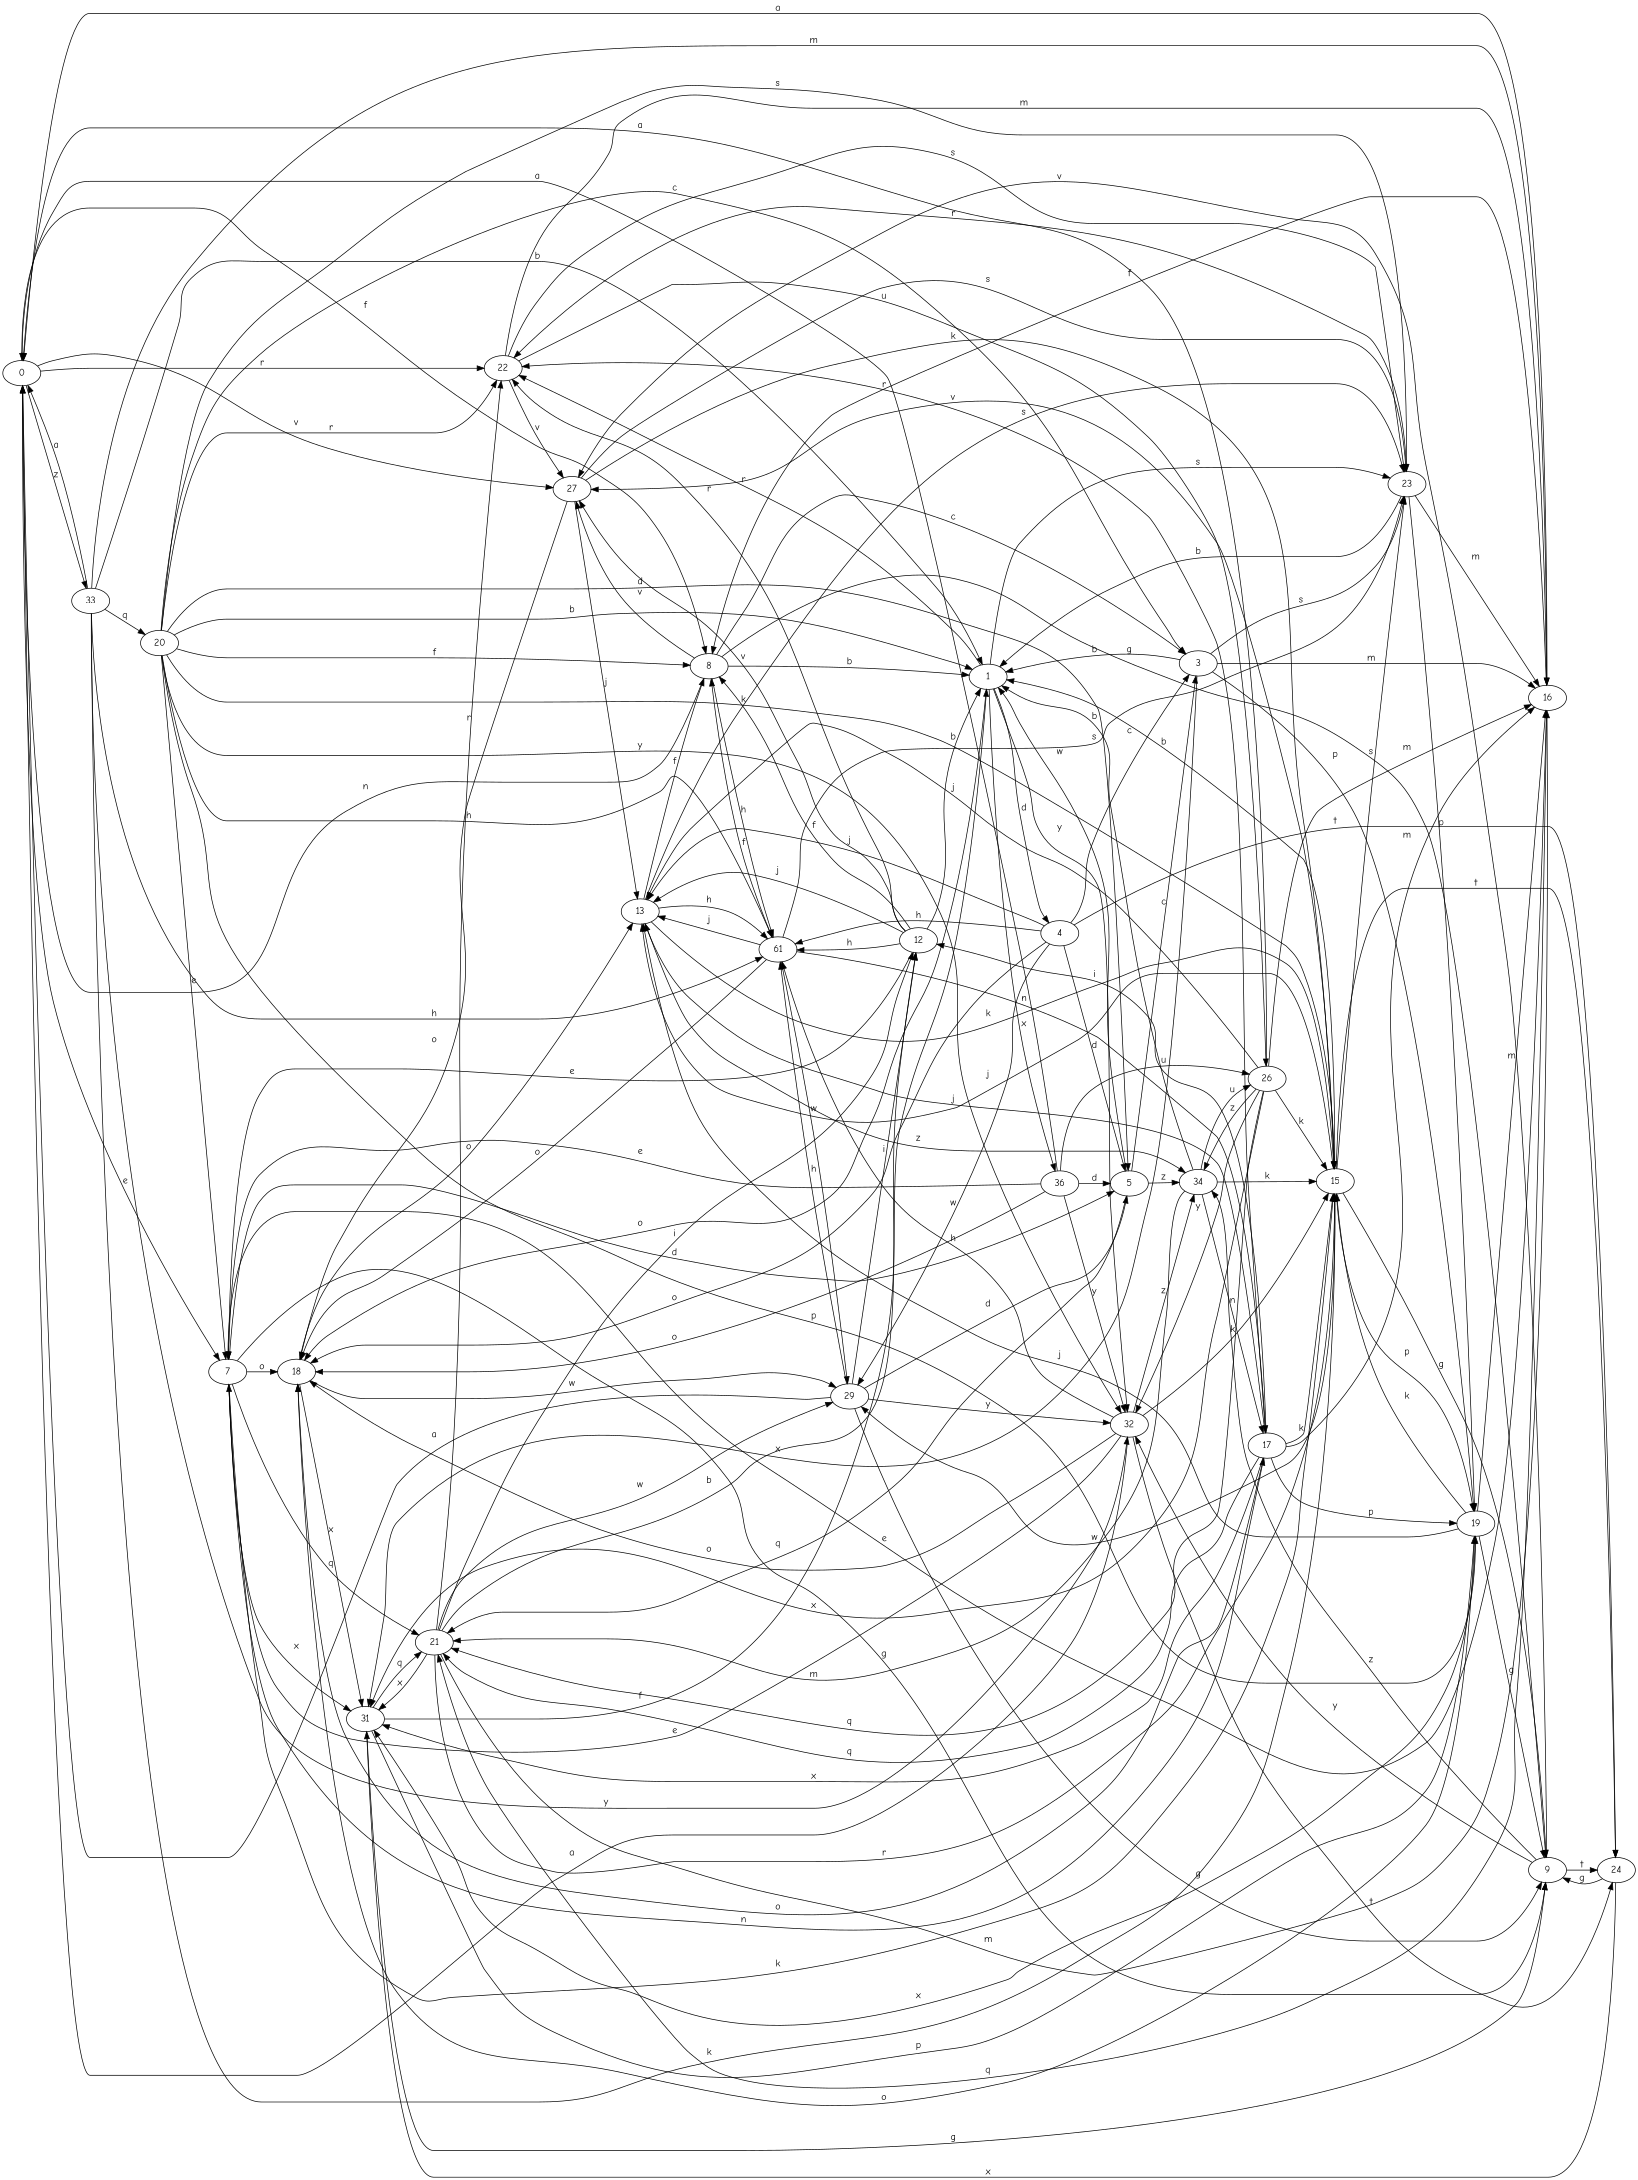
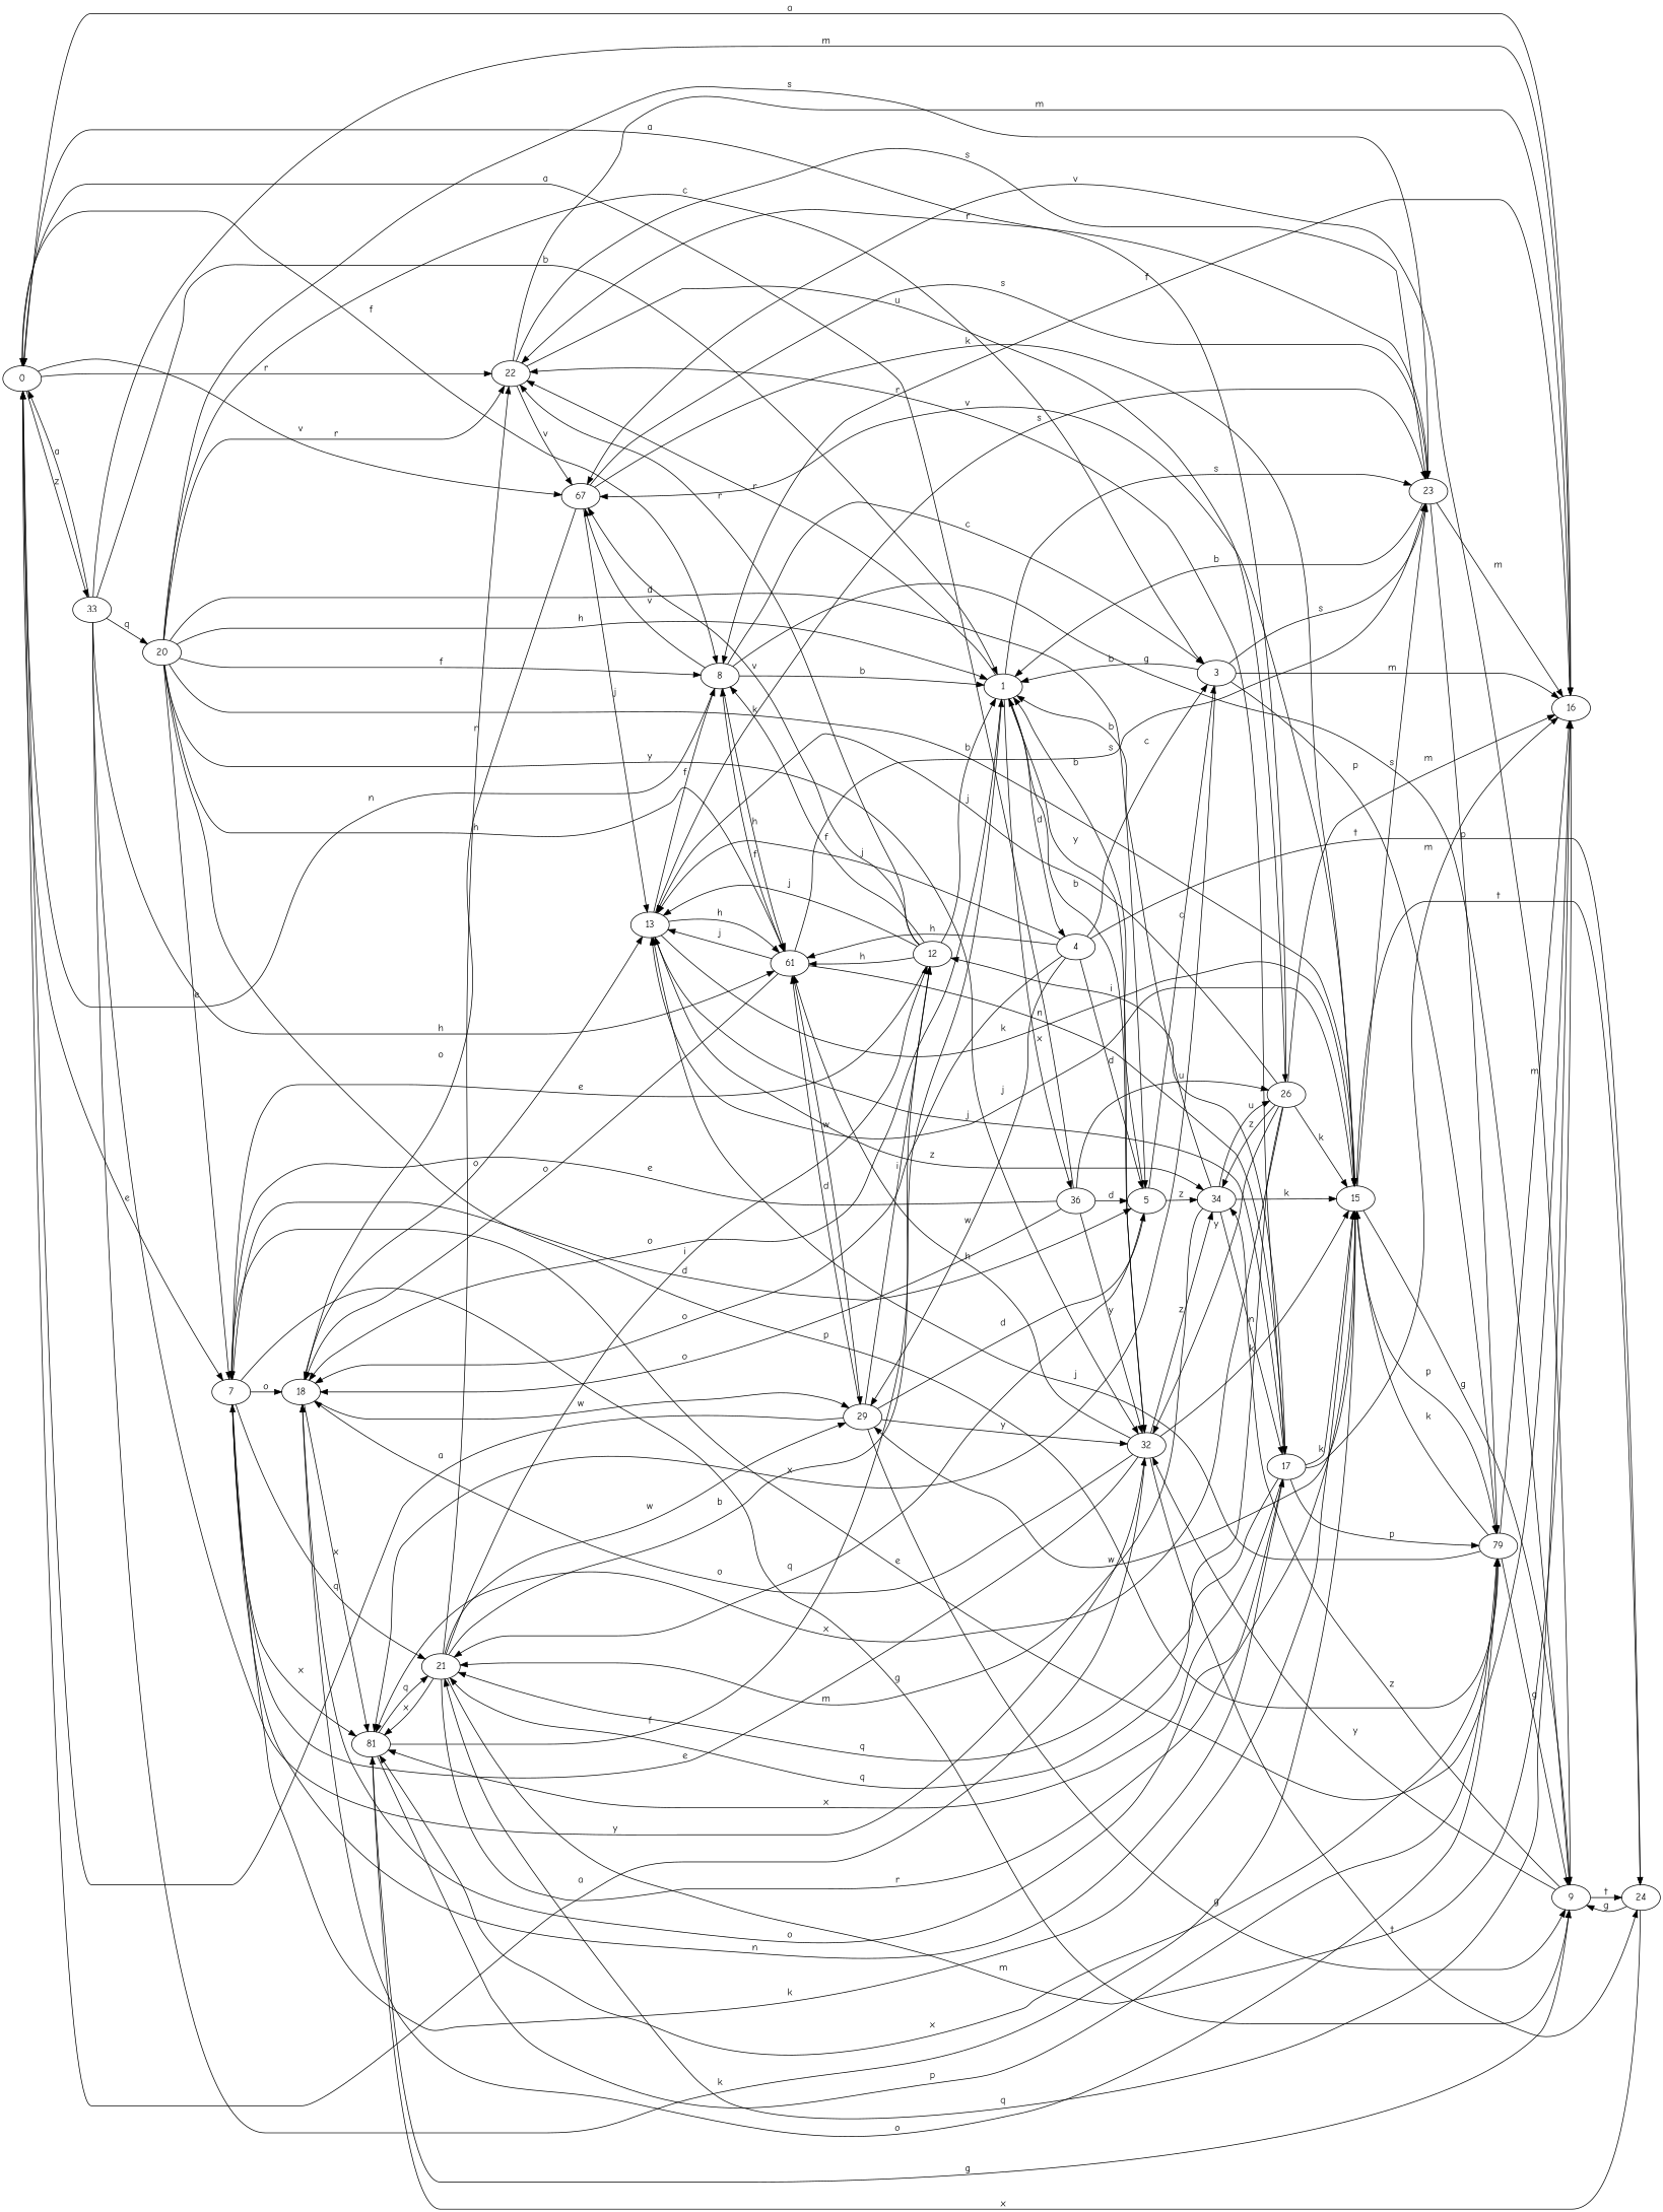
  strict digraph {
    fontname="Comic Neue"
    rankdir=LR
    node [fontname="Comic Neue"]
    edge [fontname="Comic Neue"]
    0
    7
    8
    22
-   27
+   27 [label=67]
    33
    18
-   31
+   31 [label=81]
    5
    21
    9
    15
    17
    1
    3
    n16 [label=61]
    23
    16
    26
    13
    32
    20
    4
    n24 [label=36]
    24
    29
-   19
+   19 [label=79]
    34
    12
    0 -> 7 [label=e]
    0 -> 8 [label=f]
    0 -> 22 [label=r]
    0 -> 27 [label=v]
    0 -> 33 [label=z]
    7 -> 18 [label=o]
    7 -> 31 [label=x]
    7 -> 5 [label=d]
    7 -> 21 [label=q]
    7 -> 9 [label=g]
    7 -> 15 [label=k]
    7 -> 17 [label=n]
    8 -> 0 [label=n]
    8 -> 27 [label=v]
    8 -> 9 [label=g]
    8 -> 1 [label=b]
    8 -> 3 [label=c]
    8 -> n16 [label=h]
    22 -> 27 [label=v]
    22 -> 23 [label=s]
    22 -> 16 [label=m]
    22 -> 26 [label=u]
    27 -> 18 [label=o]
    27 -> 15 [label=k]
    27 -> 23 [label=s]
    27 -> 13 [label=j]
    33 -> 0 [label=a]
    33 -> 15 [label=k]
    33 -> 1 [label=b]
    33 -> n16 [label=h]
    33 -> 16 [label=m]
    33 -> 32 [label=y]
    33 -> 20 [label=q]
    18 -> 31 [label=x]
    18 -> 13 [label=o]
    18 -> 29 [label=w]
    31 -> 21 [label=q]
    31 -> 9 [label=g]
    31 -> 19 [label=p]
    31 -> 12 [label=f]
    5 -> 21 [label=q]
-   5 -> 1 [label=w]
+   5 -> 1 [label=b]
    5 -> 3 [label=c]
    5 -> 34 [label=z]
    21 -> 22 [label=r]
    21 -> 31 [label=x]
    21 -> 15 [label=r]
    21 -> 1 [label=b]
    21 -> 16 [label=m]
    21 -> 29 [label=w]
    21 -> 12 [label=i]
    9 -> 27 [label=v]
    9 -> 32 [label=y]
    9 -> 24 [label=t]
    9 -> 34 [label=z]
    15 -> 27 [label=v]
    15 -> 9 [label=g]
    15 -> 23 [label=s]
    15 -> 13 [label=j]
    15 -> 24 [label=t]
    15 -> 29 [label=w]
    15 -> 19 [label=p]
    17 -> 22 [label=r]
    17 -> 18 [label=o]
    17 -> 31 [label=x]
    17 -> 21 [label=q]
    17 -> 15 [label=k]
    17 -> 16 [label=m]
    17 -> 13 [label=j]
    17 -> 19 [label=p]
    17 -> 12 [label=i]
    1 -> 22 [label=r]
    1 -> 18 [label=o]
    1 -> 23 [label=s]
    1 -> 32 [label=y]
    1 -> 4 [label=d]
    1 -> n24 [label=x]
    3 -> 31 [label=x]
    3 -> 1 [label=b]
    3 -> 23 [label=s]
    3 -> 16 [label=m]
    3 -> 19 [label=p]
    n16 -> 8 [label=f]
    n16 -> 18 [label=o]
    n16 -> 17 [label=n]
    n16 -> 23 [label=s]
    n16 -> 13 [label=j]
    n16 -> 29 [label=w]
    23 -> 22 [label=r]
    23 -> 1 [label=b]
    23 -> 16 [label=m]
    23 -> 19 [label=p]
    16 -> 0 [label=a]
    16 -> 7 [label=e]
    16 -> 8 [label=f]
    16 -> 21 [label=q]
    26 -> 0 [label=a]
    26 -> 31 [label=x]
    26 -> 21 [label=q]
    26 -> 15 [label=k]
    26 -> 16 [label=m]
    26 -> 13 [label=j]
    26 -> 32 [label=y]
    26 -> 34 [label=z]
    13 -> 8 [label=f]
    13 -> 15 [label=k]
    13 -> n16 [label=h]
    13 -> 23 [label=s]
    13 -> 34 [label=z]
    32 -> 0 [label=a]
    32 -> 7 [label=e]
    32 -> 18 [label=o]
    32 -> 15 [label=k]
-   15 -> 1 [label=b]
+   32 -> 1 [label=b]
    32 -> n16 [label=h]
    32 -> 24 [label=t]
    32 -> 34 [label=z]
    20 -> 7 [label=e]
    20 -> 8 [label=f]
    20 -> 22 [label=r]
    20 -> 5 [label=d]
    20 -> 15 [label=k]
-   20 -> 1 [label=b]
+   20 -> 1 [label=h]
    20 -> 3 [label=c]
    20 -> n16 [label=h]
    20 -> 23 [label=s]
    20 -> 32 [label=y]
    20 -> 19 [label=p]
    4 -> 18 [label=o]
    4 -> 5 [label=d]
    4 -> 3 [label=c]
    4 -> n16 [label=h]
    4 -> 13 [label=j]
    4 -> 24 [label=t]
    4 -> 29 [label=w]
    n24 -> 0 [label=a]
    n24 -> 7 [label=e]
    n24 -> 18 [label=o]
    n24 -> 5 [label=d]
    n24 -> 26 [label=u]
    n24 -> 32 [label=y]
    24 -> 31 [label=x]
    24 -> 9 [label=g]
    29 -> 0 [label=a]
    29 -> 5 [label=d]
    29 -> 9 [label=g]
-   29 -> n16 [label=h]
+   29 -> n16 [label=d]
    29 -> 32 [label=y]
    29 -> 12 [label=i]
    19 -> 18 [label=o]
    19 -> 31 [label=x]
    19 -> 9 [label=g]
    19 -> 15 [label=k]
    19 -> 16 [label=m]
    19 -> 13 [label=j]
    34 -> 21 [label=m]
    34 -> 15 [label=k]
    34 -> 17 [label=n]
    34 -> 1 [label=b]
    34 -> 26 [label=u]
    12 -> 7 [label=e]
    12 -> 8 [label=f]
    12 -> 22 [label=r]
    12 -> 27 [label=v]
    12 -> 1 [label=b]
    12 -> n16 [label=h]
    12 -> 13 [label=j]
  }
